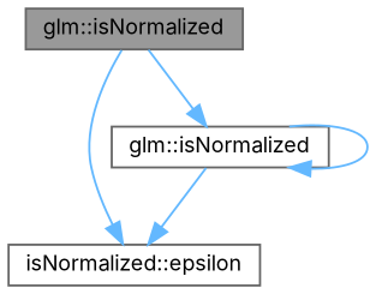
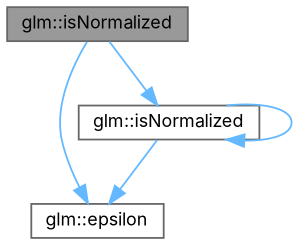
  digraph {
    rankdir=TB
    fontname=Inter
    node [color=grey40 fillcolor=white fontname=Inter fontsize=10 shape=box style=filled]
    edge [color=steelblue1 fontname=Inter fontsize=10 labelfontname=Helvetica labelfontsize=10 style=solid]
    n1 [color=gray40 fillcolor=grey60 fontcolor=black height=0.2 label="glm::isNormalized" width=0.4]
-   n2 [height=0.2 label="isNormalized::epsilon" width=0.4]
+   n2 [height=0.2 label="glm::epsilon" width=0.4]
    n3 [height=0.2 label="glm::isNormalized" width=0.4]
    n1 -> n2
    n1 -> n3
    n3 -> n2
    n3 -> n3
  }
